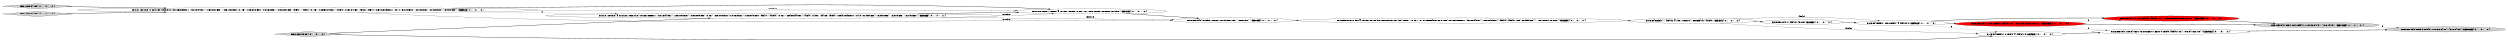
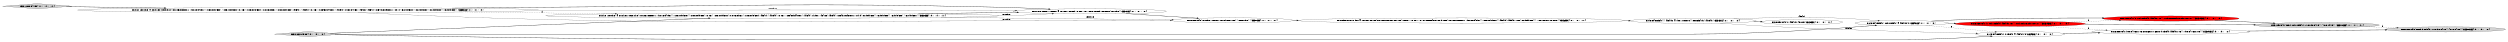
  digraph {
    fontname="DejaVu Sans Mono"
    rankdir=LR
    node [fillcolor=white fontname="DejaVu Sans Mono" shape=ellipse style=filled]
    edge [fontname="DejaVu Sans Mono" style=bold]
    n1 [fillcolor=lightgray label="testNoDocValues['1', '0', '0']" shape=diamond]
    n2 [label="String mapping = Strings.toString(XContentFactory.jsonBuilder().startObject().startObject(\"type\").startObject(\"properties\").startObject(\"field\").field(\"type\",\"scaled_float\").field(\"doc_values\",false).field(\"scaling_factor\",10.0).endObject().endObject().endObject().endObject())@@@3@@@['1', '1', '0']"]
    n3 [label="String mapping = Strings.toString(XContentFactory.jsonBuilder().startObject().startObject(\"type\").startObject(\"properties\").startObject(\"field\").field(\"type\",\"scaled_float\").field(\"index\",false).field(\"scaling_factor\",10.0).endObject().endObject().endObject().endObject())@@@3@@@['0', '0', '1']"]
    n4 [label="assertEquals(mapping,mapper.mappingSource().toString())@@@5@@@['1', '1', '1']"]
    n5 [label="DocumentMapper mapper = parser.parse(\"type\",new CompressedXContent(mapping))@@@4@@@['1', '1', '1']"]
    n6 [fillcolor=lightgray label="testNotIndexed['0', '0', '1']" shape=diamond]
    n7 [label="IndexableField dvField = fields(0(@@@9@@@['0', '0', '1']"]
    n8 [label="ParsedDocument doc = mapper.parse(SourceToParse.source(\"test\",\"type\",\"1\",BytesReference.bytes(XContentFactory.jsonBuilder().startObject().field(\"field\",123).endObject()),XContentType.JSON))@@@6@@@['1', '1', '1']"]
    n9 [label="IndexableField(( fields = doc.rootDoc().getFields(\"field\")@@@7@@@['1', '1', '1']"]
    n10 [label="assertEquals(DocValuesType.SORTED_NUMERIC,dvField.fieldType().docValuesType())@@@10@@@['0', '0', '1']"]
    n11 [fillcolor=lightgray label="assertEquals(1230,dvField.numericValue().longValue())@@@11@@@['0', '0', '1']"]
    n12 [fillcolor=lightgray label="assertEquals(1230,pointField.numericValue().longValue())@@@11@@@['1', '1', '0']"]
    n13 [fillcolor=red label="assertEquals(1,pointField.fieldType().pointDataDimensionCount())@@@10@@@['0', '1', '0']"]
    n14 [label="assertEquals(1,fields.length)@@@8@@@['1', '1', '1']"]
    n15 [label="IndexableField pointField = fields(0(@@@9@@@['1', '1', '0']"]
    n16 [fillcolor=red label="assertEquals(1,pointField.fieldType().pointDimensionCount())@@@10@@@['1', '0', '0']"]
-   n17 [fillcolor=lightgray label="testNoDocValues['0', '1', '0']" shape=diamond]
    n1 -> n2
    n2 -> n3 [label=0 style=dashed]
    n2 -> n4 [label=mapping style=solid]
    n2 -> n5 [label=mapping style=solid]
    n2 -> n5
    n3 -> n4 [label=mapping style=solid]
    n3 -> n5 [label=mapping style=solid]
    n3 -> n5
    n4 -> n8
    n5 -> n4
    n6 -> n3
    n6 -> n7
    n7 -> n10
    n8 -> n9
    n9 -> n7 [label=fields style=solid]
    n9 -> n14
    n9 -> n15 [label=fields style=solid]
    n10 -> n11
    n12 -> n11 [label=0 style=dashed]
    n13 -> n12
-   n14 -> n15
+   n6 -> n15
    n15 -> n7 [label=5 style=dashed]
    n15 -> n13
    n15 -> n16
    n16 -> n10 [label=0 style=dashed]
    n16 -> n12
    n16 -> n13 [label=0 style=dashed]
-   n17 -> n2
  }
